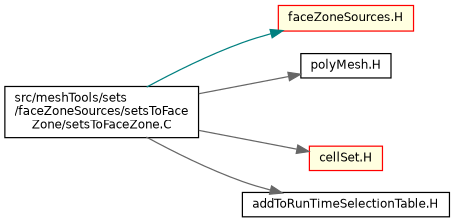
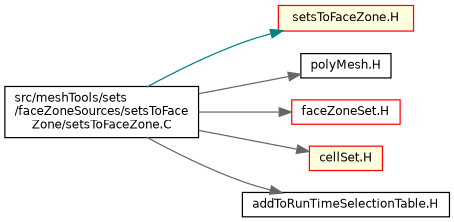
  digraph {
    fontname="DejaVu Sans"
    rankdir=LR
    node [color=black fillcolor=white fontname="DejaVu Sans" fontsize=10 shape=record style=filled]
    edge [color=gray40 fontname="DejaVu Sans" fontsize=10 labelfontname=Helvetica labelfontsize=10 style=solid]
    n1 [fontcolor=black height=0.2 label="src/meshTools/sets\l/faceZoneSources/setsToFace\lZone/setsToFaceZone.C" width=0.4]
-   n2 [color=red fillcolor=lightyellow height=0.2 label="faceZoneSources.H" width=0.4]
+   n2 [color=red fillcolor=lightyellow height=0.2 label="setsToFaceZone.H" width=0.4]
    n3 [height=0.2 label="polyMesh.H" width=0.4]
+   n4 [color=red height=0.2 label="faceZoneSet.H" width=0.4]
    n5 [color=red fillcolor=lightyellow height=0.2 label="cellSet.H" width=0.4]
    n6 [height=0.2 label="addToRunTimeSelectionTable.H" width=0.4]
    n1 -> n2 [color=teal]
    n1 -> n3
+   n1 -> n4
    n1 -> n5
    n1 -> n6
  }
